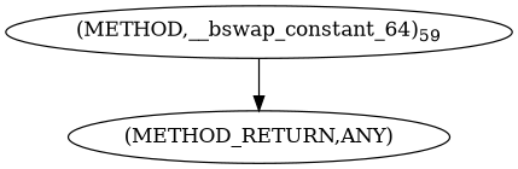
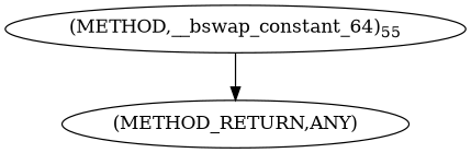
  digraph {
-   n1 [label=<(METHOD,__bswap_constant_64)<SUB>59</SUB>>]
+   n1 [label=<(METHOD,__bswap_constant_64)<SUB>55</SUB>>]
    n2 [label=<(METHOD_RETURN,ANY)>]
    n1 -> n2
  }
